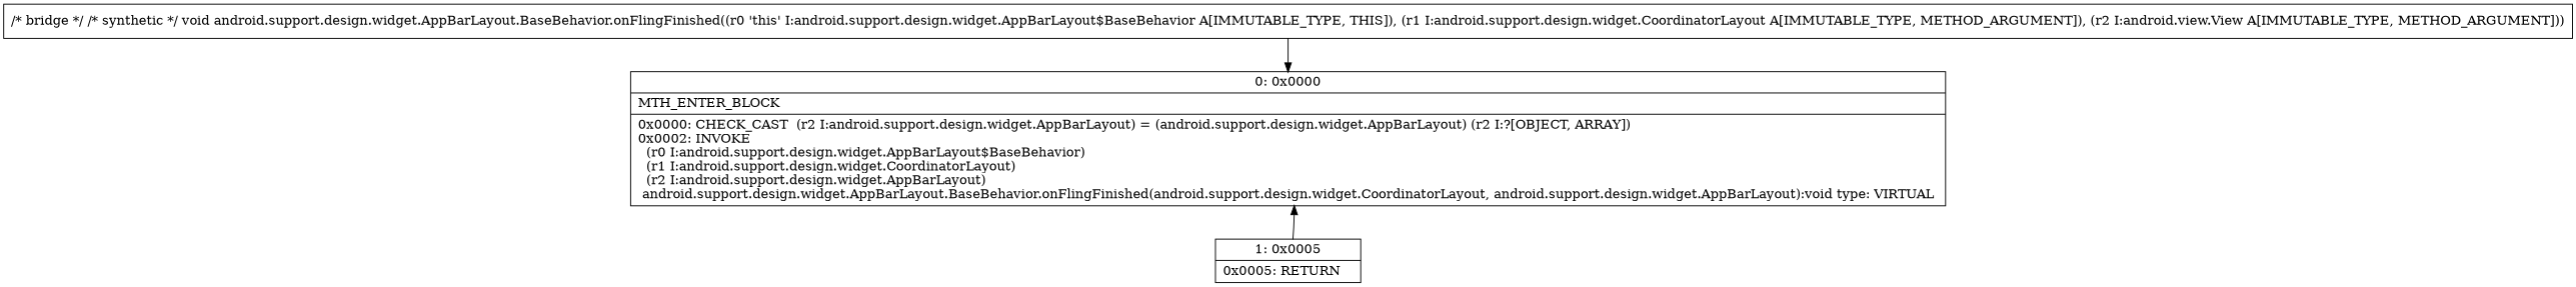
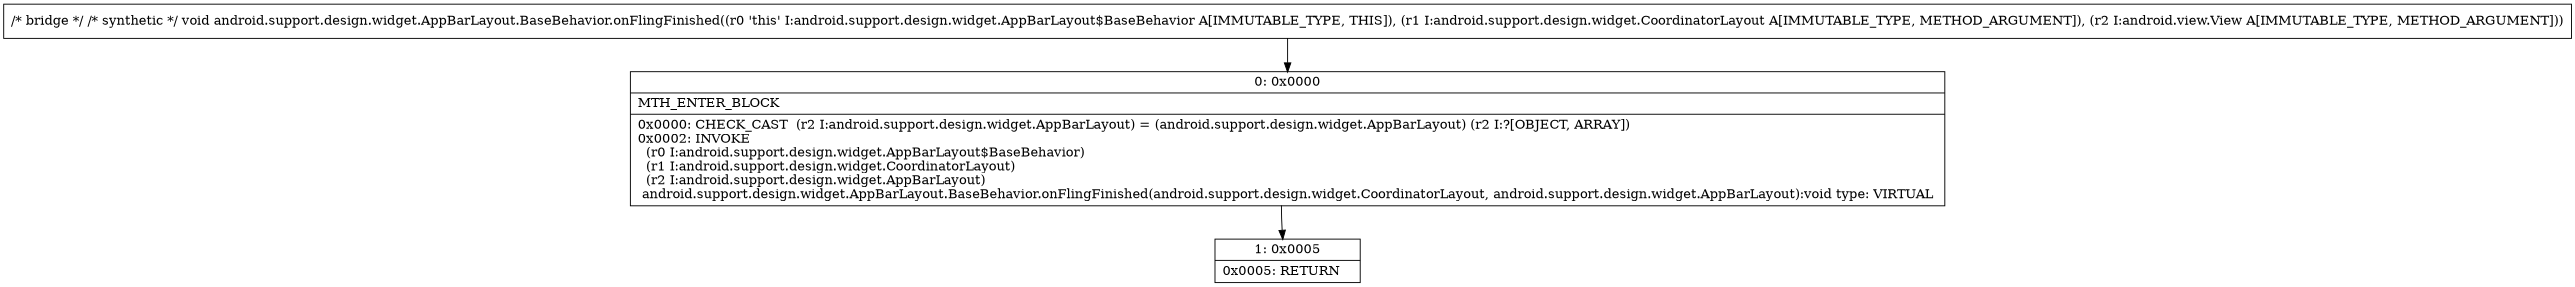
  digraph {
    node [shape=record]
    n1 [label="{0\:\ 0x0000|MTH_ENTER_BLOCK\l|0x0000: CHECK_CAST  (r2 I:android.support.design.widget.AppBarLayout) = (android.support.design.widget.AppBarLayout) (r2 I:?[OBJECT, ARRAY]) \l0x0002: INVOKE  \l  (r0 I:android.support.design.widget.AppBarLayout$BaseBehavior)\l  (r1 I:android.support.design.widget.CoordinatorLayout)\l  (r2 I:android.support.design.widget.AppBarLayout)\l android.support.design.widget.AppBarLayout.BaseBehavior.onFlingFinished(android.support.design.widget.CoordinatorLayout, android.support.design.widget.AppBarLayout):void type: VIRTUAL \l}"]
    n2 [label="{1\:\ 0x0005|0x0005: RETURN   \l}"]
    n3 [label="{\/* bridge *\/ \/* synthetic *\/ void android.support.design.widget.AppBarLayout.BaseBehavior.onFlingFinished((r0 'this' I:android.support.design.widget.AppBarLayout$BaseBehavior A[IMMUTABLE_TYPE, THIS]), (r1 I:android.support.design.widget.CoordinatorLayout A[IMMUTABLE_TYPE, METHOD_ARGUMENT]), (r2 I:android.view.View A[IMMUTABLE_TYPE, METHOD_ARGUMENT])) }"]
-   n2 -> n1
+   n1 -> n2
    n3 -> n1
  }
